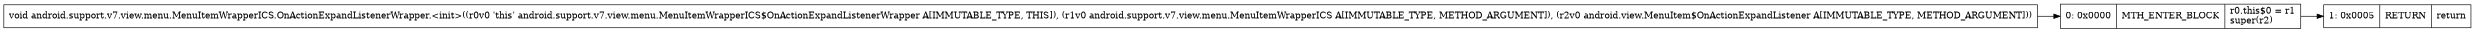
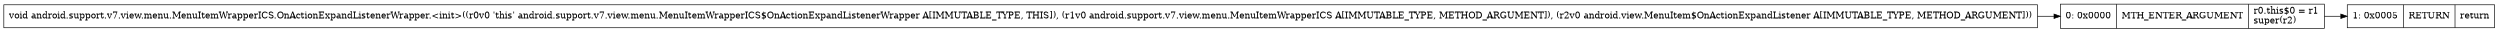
  digraph {
    rankdir=LR
    node [shape=record]
-   n1 [label="{0\:\ 0x0000|MTH_ENTER_BLOCK\l|r0.this$0 = r1\lsuper(r2)\l}"]
+   n1 [label="{0\:\ 0x0000|MTH_ENTER_ARGUMENT\l|r0.this$0 = r1\lsuper(r2)\l}"]
    n2 [label="{1\:\ 0x0005|RETURN\l|return\l}"]
    n3 [label="{void android.support.v7.view.menu.MenuItemWrapperICS.OnActionExpandListenerWrapper.\<init\>((r0v0 'this' android.support.v7.view.menu.MenuItemWrapperICS$OnActionExpandListenerWrapper A[IMMUTABLE_TYPE, THIS]), (r1v0 android.support.v7.view.menu.MenuItemWrapperICS A[IMMUTABLE_TYPE, METHOD_ARGUMENT]), (r2v0 android.view.MenuItem$OnActionExpandListener A[IMMUTABLE_TYPE, METHOD_ARGUMENT])) }"]
    n1 -> n2
    n3 -> n1
  }
